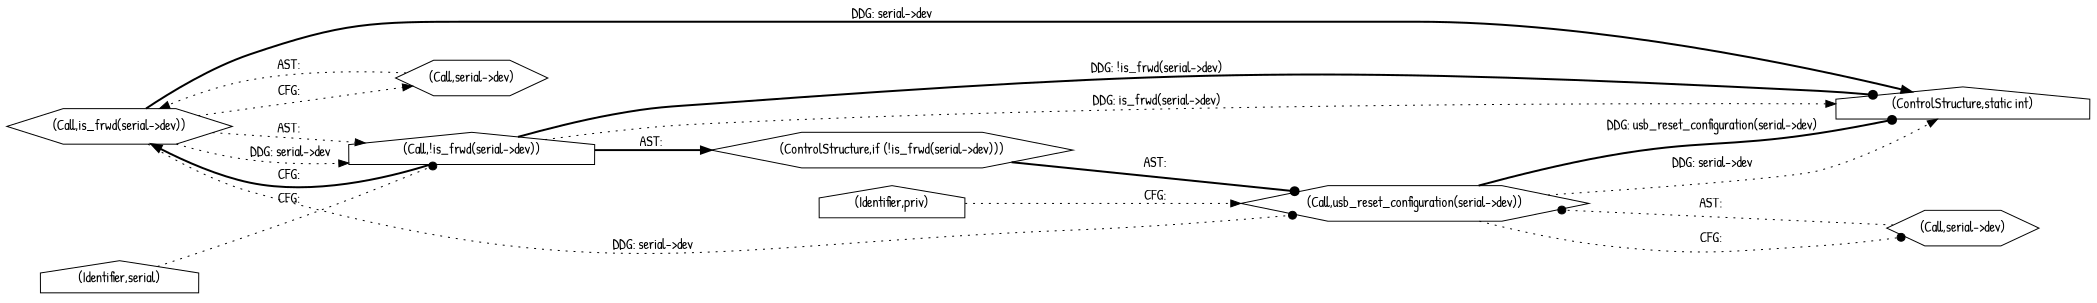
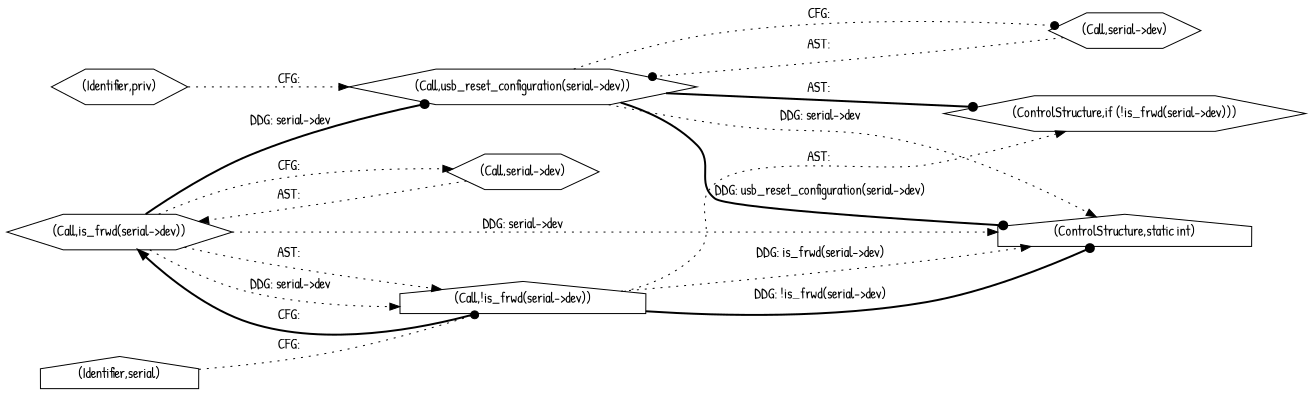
  digraph {
    fontname="Patrick Hand"
    rankdir=LR
    node [fontname="Patrick Hand" shape=hexagon]
    edge [arrowhead=normal fontname="Patrick Hand" style=dotted]
    n1 [label="(Call,is_frwd(serial->dev))"]
    n2 [label="(Call,!is_frwd(serial->dev))" shape=house]
    n3 [label="(Call,usb_reset_configuration(serial->dev))"]
    n4 [label="(Call,serial->dev)"]
    n5 [label="(ControlStructure,static int)" shape=house]
    n6 [label="(ControlStructure,if (!is_frwd(serial->dev)))"]
    n7 [label="(Call,serial->dev)"]
    n8 [label="(Identifier,serial)" shape=house]
-   n9 [label="(Identifier,priv)" shape=house]
+   n9 [label="(Identifier,priv)"]
    n1 -> n2 [label="AST: "]
    n1 -> n2 [label="DDG: serial->dev"]
-   n1 -> n3 [arrowhead=dot label="DDG: serial->dev"]
+   n1 -> n3 [arrowhead=dot label="DDG: serial->dev" style=bold]
    n1 -> n4 [label="CFG: "]
-   n1 -> n5 [label="DDG: serial->dev" style=bold]
+   n1 -> n5 [label="DDG: serial->dev"]
    n2 -> n1 [label="CFG: " style=bold]
    n2 -> n5 [label="DDG: is_frwd(serial->dev)"]
    n2 -> n5 [arrowhead=dot label="DDG: !is_frwd(serial->dev)" style=bold]
-   n2 -> n6 [label="AST: " style=bold]
+   n2 -> n6 [label="AST: "]
    n3 -> n5 [label="DDG: serial->dev"]
    n3 -> n5 [arrowhead=dot label="DDG: usb_reset_configuration(serial->dev)" style=bold]
-   n6 -> n3 [arrowhead=dot label="AST: " style=bold]
+   n3 -> n6 [arrowhead=dot label="AST: " style=bold]
    n3 -> n7 [arrowhead=dot label="CFG: "]
    n4 -> n1 [label="AST: "]
    n7 -> n3 [arrowhead=dot label="AST: "]
    n8 -> n2 [arrowhead=dot label="CFG: "]
    n9 -> n3 [label="CFG: "]
  }
